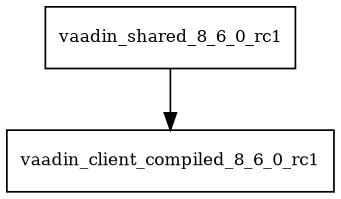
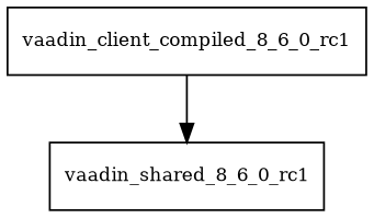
  digraph {
    node [fontsize=10.0 shape=box]
    vaadin_client_compiled_8_6_0_rc1
    vaadin_shared_8_6_0_rc1
-   vaadin_shared_8_6_0_rc1 -> vaadin_client_compiled_8_6_0_rc1
+   vaadin_client_compiled_8_6_0_rc1 -> vaadin_shared_8_6_0_rc1
  }
